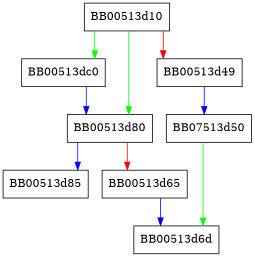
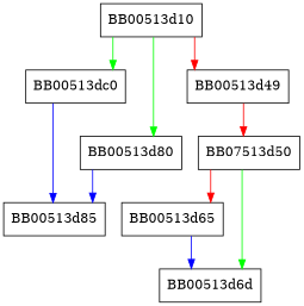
  digraph {
    splines=ortho
    node [shape=box]
    edge [color=green]
    BB00513d10
    BB00513dc0
    BB00513d49
    BB00513d80
    BB00513d85
    n6 [label=BB07513d50]
    BB00513d6d
    BB00513d65
    BB00513d10 -> BB00513dc0
    BB00513d10 -> BB00513d49 [color=red]
    BB00513d10 -> BB00513d80
-   BB00513dc0 -> BB00513d80 [color=blue]
-   BB00513d49 -> n6 [color=blue]
+   BB00513dc0 -> BB00513d85 [color=blue]
+   BB00513d49 -> n6 [color=red]
    BB00513d80 -> BB00513d85 [color=blue]
    n6 -> BB00513d6d
-   BB00513d80 -> BB00513d65 [color=red]
+   n6 -> BB00513d65 [color=red]
    BB00513d65 -> BB00513d6d [color=blue]
  }
